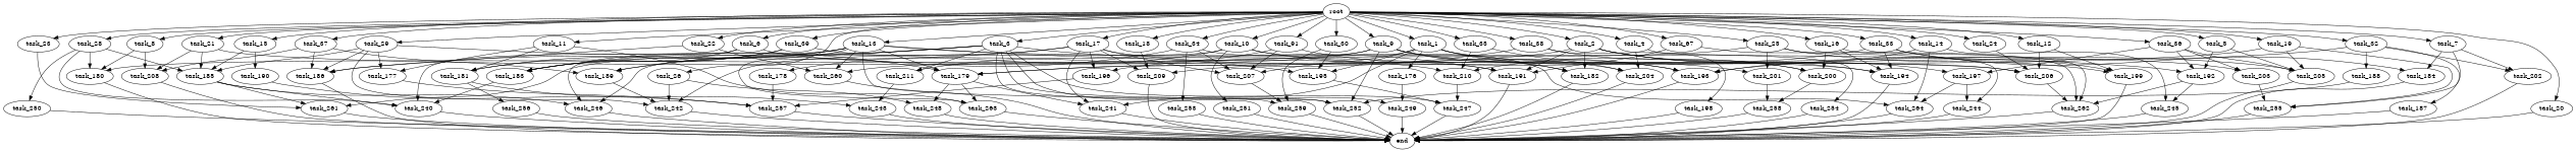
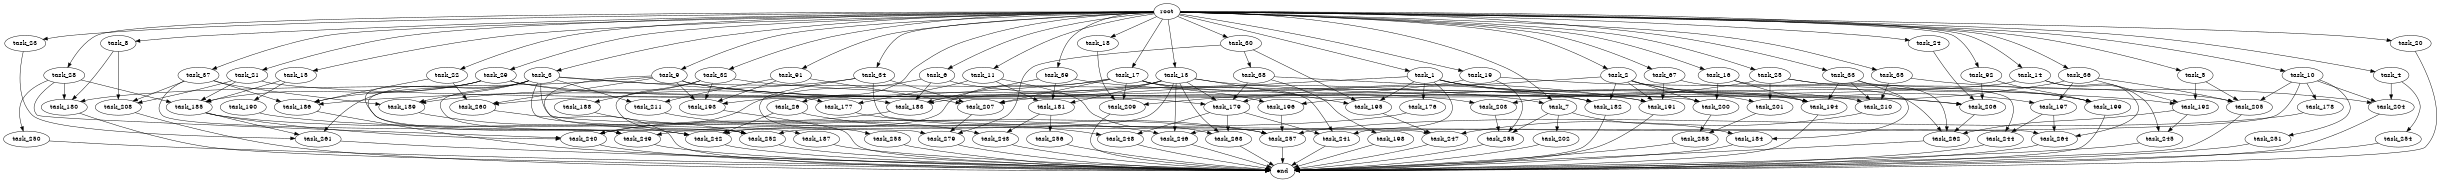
  digraph {
    task_8
    task_180
    task_208
    end
    task_252
    task_189
    task_242
    task_17
    task_209
    task_186
    task_241
    task_194
    task_196
    task_207
    task_257
-   task_259
+   task_259 [label=task_279]
    task_261
    task_204
    task_35
    task_210
    task_247
    task_26
    task_248
    task_15
    task_185
    task_190
    task_246
    task_240
    task_251
    task_211
    task_243
    task_255
    task_206
    task_262
    task_177
    task_33
    task_184
    task_199
    task_205
    task_176
    task_249
    task_13
    task_179
    task_183
    task_260
    task_192
    task_181
    task_195
    task_263
    task_245
    task_256
    task_22
    task_264
    task_5
    task_36
    task_197
    task_203
    task_244
    task_200
    task_258
    task_201
    task_6
    task_7
    task_202
    task_30
    task_3
    task_191
    task_187
    task_188
    task_254
    task_193
    task_16
    n73 [label=task_67]
    task_253
    root
-   task_12
+   task_12 [label=task_92]
    task_21
    task_18
    n79 [label=task_91]
    task_9
    task_28
    task_29
    task_34
    task_39
    task_10
    task_2
    task_14
    task_24
    task_38
    task_19
    task_32
    task_25
    task_4
    task_23
    task_37
    task_1
    task_20
    task_11
    task_182
    task_250
    task_178
    task_198
    task_8 -> task_180
    task_8 -> task_208
    task_180 -> end
    task_208 -> end
    task_252 -> end
    task_189 -> task_242
    task_242 -> end
    task_17 -> task_242
    task_17 -> task_209
    task_17 -> task_186
    task_17 -> task_241
    task_17 -> task_194
    task_17 -> task_196
    task_17 -> task_207
    task_209 -> end
    task_186 -> end
    task_241 -> end
    task_194 -> end
    task_196 -> task_257
    task_207 -> task_259
    task_257 -> end
    task_259 -> end
    task_261 -> end
    task_204 -> end
    task_35 -> task_204
    task_35 -> task_210
    task_210 -> task_247
    task_247 -> end
    task_26 -> task_242
    task_26 -> task_248
    task_248 -> end
    task_15 -> task_185
    task_15 -> task_190
    task_185 -> task_261
    task_185 -> task_246
    task_185 -> task_240
    task_190 -> task_257
    task_246 -> end
    task_240 -> end
    task_251 -> end
    task_211 -> task_243
    task_243 -> end
    task_255 -> end
    task_206 -> task_262
    task_262 -> end
    task_177 -> task_257
    task_33 -> task_194
    task_33 -> task_210
    task_33 -> task_184
    task_33 -> task_199
    task_184 -> end
    task_199 -> end
    task_205 -> end
    task_176 -> task_249
    task_249 -> end
    task_13 -> task_252
    task_13 -> task_246
    task_13 -> task_179
    task_13 -> task_183
    task_13 -> task_260
    task_13 -> task_192
    task_13 -> task_181
    task_13 -> task_195
    task_13 -> task_263
    task_179 -> task_241
    task_179 -> task_248
    task_179 -> task_263
    task_183 -> task_240
    task_260 -> end
    task_192 -> task_262
    task_192 -> task_245
    task_181 -> task_243
    task_181 -> task_256
    task_195 -> task_247
    task_263 -> end
    task_245 -> end
    task_256 -> end
    task_22 -> task_186
    task_22 -> task_260
    task_264 -> end
    task_5 -> task_205
    task_5 -> task_192
    task_36 -> task_205
    task_36 -> task_192
    task_36 -> task_197
    task_36 -> task_203
    task_197 -> task_264
    task_197 -> task_244
    task_203 -> task_255
    task_244 -> end
    task_200 -> task_258
    task_258 -> end
    task_201 -> task_258
    task_6 -> task_210
    task_6 -> task_240
    task_6 -> task_183
    task_7 -> task_255
    task_7 -> task_184
    task_7 -> task_202
    task_202 -> end
    task_30 -> task_259
    task_30 -> task_195
    task_3 -> task_252
    task_3 -> task_189
    task_3 -> task_259
    task_3 -> task_261
    task_3 -> task_247
    task_3 -> task_211
    task_3 -> task_249
    task_3 -> task_183
    task_3 -> task_191
    task_191 -> end
    task_187 -> end
    task_188 -> task_252
    task_254 -> end
    task_193 -> end
    task_16 -> task_194
    task_16 -> task_262
    task_16 -> task_200
    n73 -> task_262
    n73 -> task_191
    task_253 -> end
    root -> task_8
    root -> task_17
    root -> task_35
    root -> task_26
    root -> task_15
    root -> task_33
    root -> task_13
    root -> task_22
    root -> task_5
    root -> task_36
    root -> task_6
    root -> task_7
    root -> task_30
    root -> task_3
    root -> task_16
    root -> n73
    root -> task_12
    root -> task_21
    root -> task_18
    root -> n79
    root -> task_9
    root -> task_28
    root -> task_29
    root -> task_34
    root -> task_39
    root -> task_10
    root -> task_2
    root -> task_14
    root -> task_24
-   root -> task_38
+   task_30 -> task_38
    root -> task_19
    root -> task_32
    root -> task_25
    root -> task_4
    root -> task_23
    root -> task_37
    root -> task_1
    root -> task_20
    root -> task_11
    task_12 -> task_206
    task_12 -> task_199
    task_21 -> task_208
    task_21 -> task_185
    task_21 -> task_206
    task_18 -> task_209
    n79 -> task_207
    n79 -> task_211
    n79 -> task_193
    task_9 -> task_180
    task_9 -> task_252
    task_9 -> task_260
    task_9 -> task_203
    task_9 -> task_193
    task_9 -> task_182
    task_28 -> task_180
    task_28 -> task_185
    task_28 -> task_240
    task_28 -> task_250
    task_29 -> task_242
    task_29 -> task_186
    task_29 -> task_185
    task_29 -> task_177
    task_29 -> task_179
    task_34 -> task_189
    task_34 -> task_207
    task_34 -> task_264
    task_34 -> task_253
    task_39 -> task_183
    task_39 -> task_181
    task_39 -> task_191
    task_10 -> task_204
    task_10 -> task_246
    task_10 -> task_251
    task_10 -> task_205
    task_10 -> task_178
    task_2 -> task_194
    task_2 -> task_179
    task_2 -> task_197
    task_2 -> task_200
    task_2 -> task_191
    task_2 -> task_182
    task_14 -> task_245
    task_14 -> task_264
    task_14 -> task_193
    task_24 -> task_206
    task_38 -> task_179
    task_38 -> task_200
    task_38 -> task_198
    task_19 -> task_209
    task_19 -> task_255
    task_19 -> task_205
-   task_32 -> task_202
+   task_32 -> task_7
    task_32 -> task_187
    task_32 -> task_188
    task_32 -> task_193
    task_25 -> task_196
    task_25 -> task_199
    task_25 -> task_244
    task_25 -> task_201
    task_4 -> task_204
    task_4 -> task_254
    task_23 -> task_261
    task_37 -> task_208
    task_37 -> task_189
    task_37 -> task_186
+   task_37 -> task_249
    task_1 -> task_241
    task_1 -> task_207
    task_1 -> task_206
    task_1 -> task_176
    task_1 -> task_195
    task_1 -> task_201
    task_1 -> task_182
    task_20 -> end
    task_11 -> task_177
    task_11 -> task_181
    task_11 -> task_263
    task_182 -> end
    task_250 -> end
    task_178 -> task_257
    task_198 -> end
  }
